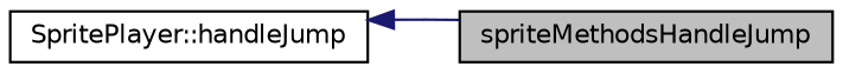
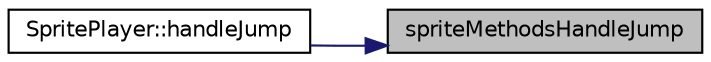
  digraph {
    rankdir=RL
    node [color=black fontname=Helvetica fontsize=10 shape=record style=filled]
    n1 [fillcolor=grey75 fontcolor=black height=0.2 label=spriteMethodsHandleJump width=0.4]
    n2 [fillcolor=white height=0.2 label="SpritePlayer::handleJump" width=0.4]
-   n2 -> n1 [color=midnightblue dir=back fontname=Helvetica fontsize=10 labelfontname=Helvetica labelfontsize=10 style=solid]
+   n1 -> n2 [color=midnightblue dir=back fontname=Helvetica fontsize=10 labelfontname=Helvetica labelfontsize=10 style=solid]
  }
